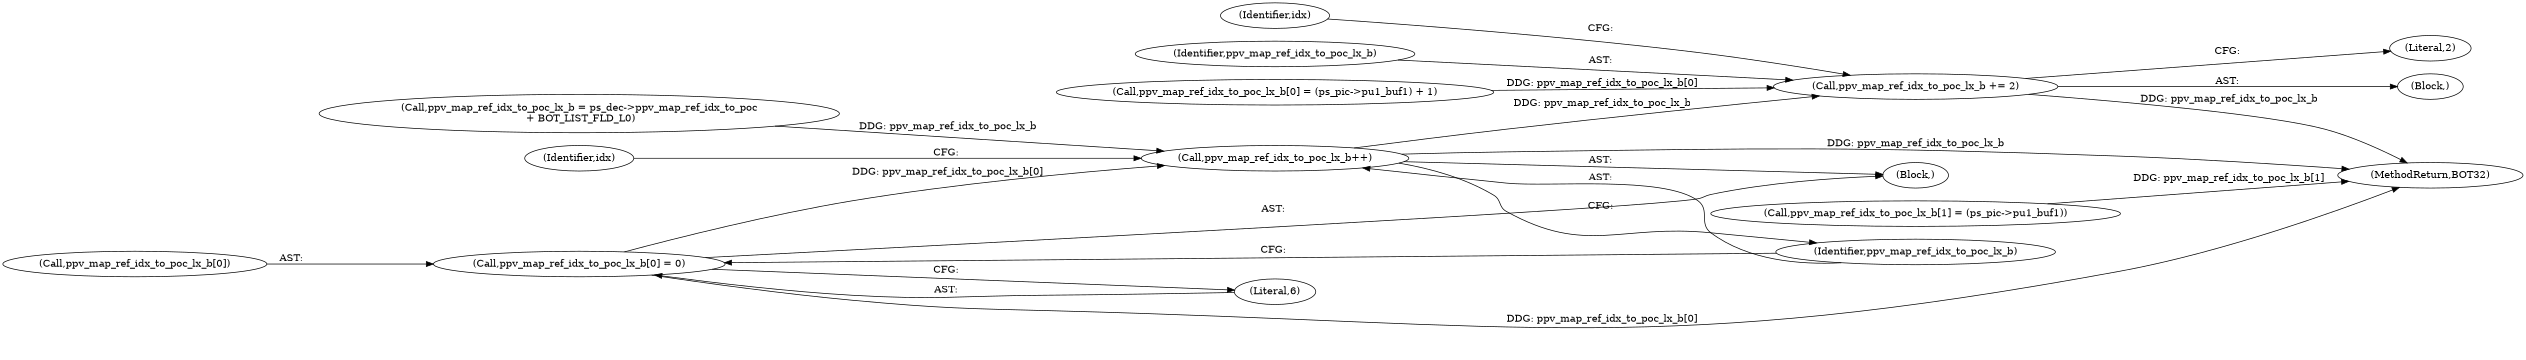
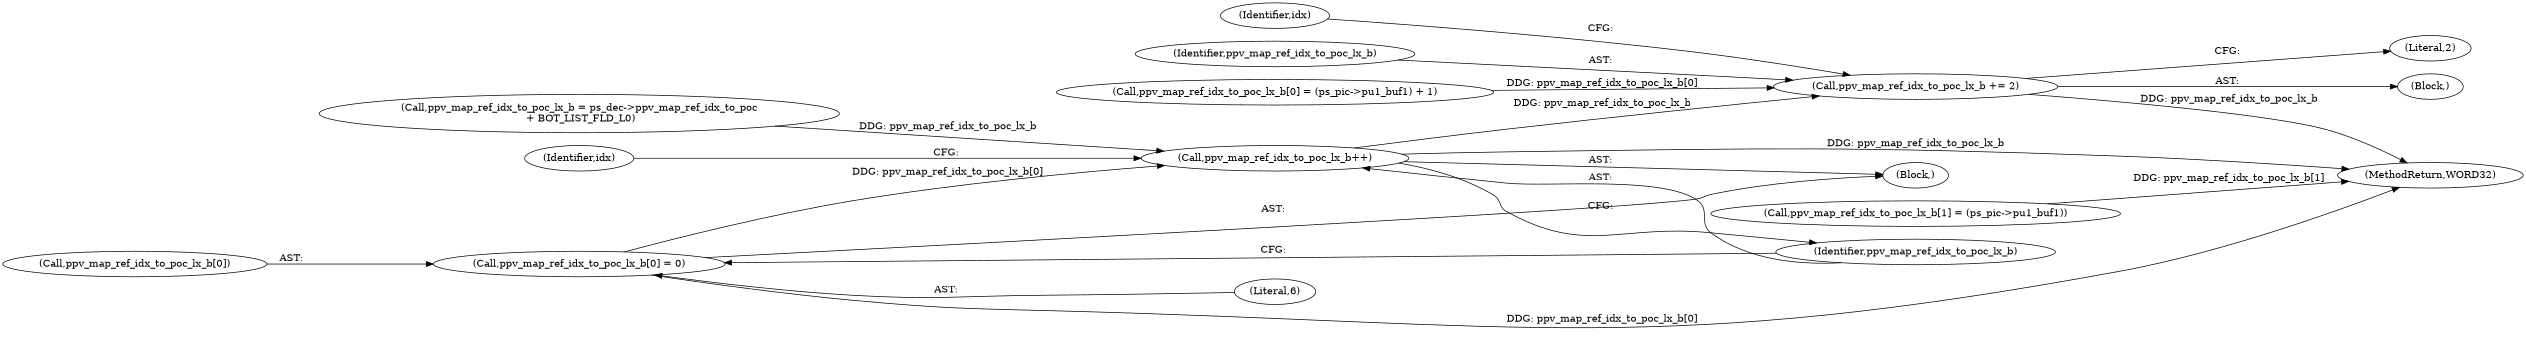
  digraph {
    rankdir=LR
    n1 [label="(Call,ppv_map_ref_idx_to_poc_lx_b[0] = 0)"]
    n2 [label="(Call,ppv_map_ref_idx_to_poc_lx_b++)"]
    n3 [label="(Literal,6)"]
-   n4 [label="(MethodReturn,BOT32)"]
+   n4 [label="(MethodReturn,WORD32)"]
    n5 [label="(Block,)"]
    n6 [label="(Call,ppv_map_ref_idx_to_poc_lx_b += 2)"]
    n7 [label="(Identifier,ppv_map_ref_idx_to_poc_lx_b)"]
    n8 [label="(Literal,2)"]
    n9 [label="(Block,)"]
    n10 [label="(Call,ppv_map_ref_idx_to_poc_lx_b[1] = (ps_pic->pu1_buf1))"]
    n11 [label="(Identifier,idx)"]
    n12 [label="(Call,ppv_map_ref_idx_to_poc_lx_b = ps_dec->ppv_map_ref_idx_to_poc\n + BOT_LIST_FLD_L0)"]
    n13 [label="(Identifier,ppv_map_ref_idx_to_poc_lx_b)"]
    n14 [label="(Call,ppv_map_ref_idx_to_poc_lx_b[0] = (ps_pic->pu1_buf1) + 1)"]
    n15 [label="(Call,ppv_map_ref_idx_to_poc_lx_b[0])"]
    n16 [label="(Identifier,idx)"]
    n1 -> n2 [label="DDG: ppv_map_ref_idx_to_poc_lx_b[0]"]
-   n1 -> n3 [label="CFG: "]
    n1 -> n4 [label="DDG: ppv_map_ref_idx_to_poc_lx_b[0]"]
    n1 -> n5 [label="AST: "]
    n2 -> n4 [label="DDG: ppv_map_ref_idx_to_poc_lx_b"]
    n2 -> n5 [label="AST: "]
    n2 -> n6 [label="DDG: ppv_map_ref_idx_to_poc_lx_b"]
    n2 -> n7 [label="CFG: "]
    n3 -> n1 [label="AST: "]
    n6 -> n4 [label="DDG: ppv_map_ref_idx_to_poc_lx_b"]
    n6 -> n8 [label="CFG: "]
    n6 -> n9 [label="AST: "]
    n7 -> n1 [label="CFG: "]
    n7 -> n2 [label="AST: "]
    n10 -> n4 [label="DDG: ppv_map_ref_idx_to_poc_lx_b[1]"]
    n11 -> n6 [label="CFG: "]
    n12 -> n2 [label="DDG: ppv_map_ref_idx_to_poc_lx_b"]
    n13 -> n6 [label="AST: "]
    n14 -> n6 [label="DDG: ppv_map_ref_idx_to_poc_lx_b[0]"]
    n15 -> n1 [label="AST: "]
    n16 -> n2 [label="CFG: "]
  }
